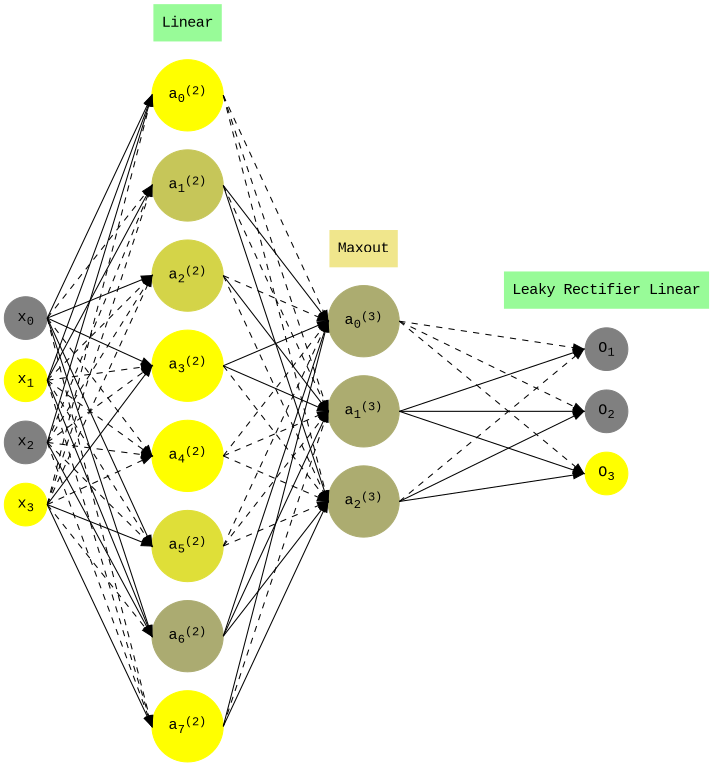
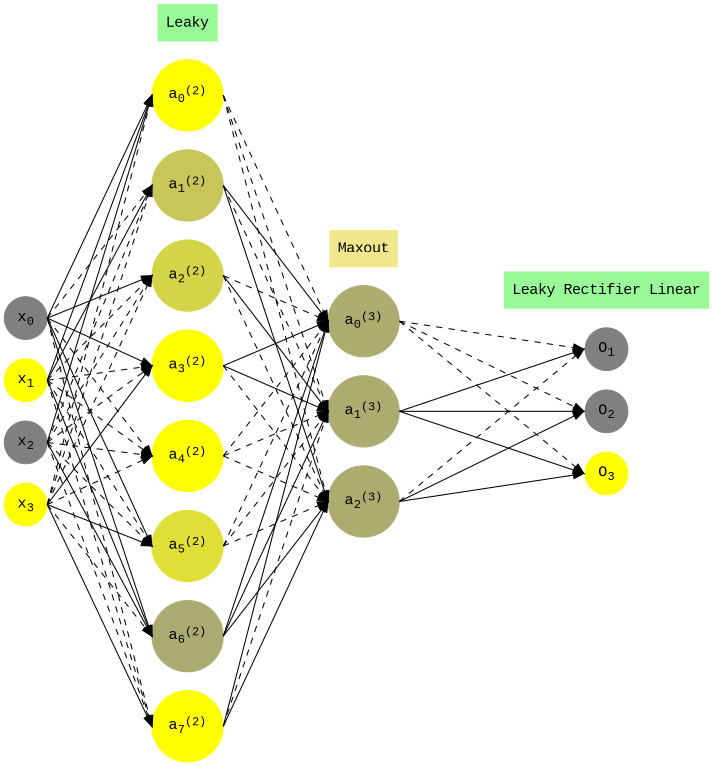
  digraph {
    rankdir=LR
    ranksep=1.4
    splines=false
    fontname="Liberation Mono"
    node [color="0.1667, 0.0, 0.5" fillcolor="0.1667, 0.0, 0.5" shape=circle style=filled fontname="Liberation Mono"]
    edge [headport=w style=dashed tailport=e fontname="Liberation Mono"]
    n1 [label=<x<sub>0</sub>>]
    n2 [color="0.1667, 1.0, 1.0" fillcolor="0.1667, 1.0, 1.0" label=<x<sub>1</sub>>]
    n3 [label=<x<sub>2</sub>>]
    n4 [color="0.1667, 1.0, 1.0" fillcolor="0.1667, 1.0, 1.0" label=<x<sub>3</sub>>]
    n5 [color="0.1667, 2.328316, 1.664158" fillcolor="0.1667, 2.328316, 1.664158" label=<a<sub>0</sub><sup>(2)</sup>>]
    n6 [color="0.1667, 0.549148, 0.774574" fillcolor="0.1667, 0.549148, 0.774574" label=<a<sub>1</sub><sup>(2)</sup>>]
    n7 [color="0.1667, 0.660713, 0.830356" fillcolor="0.1667, 0.660713, 0.830356" label=<a<sub>2</sub><sup>(2)</sup>>]
    n8 [color="0.1667, 1.346671, 1.173335" fillcolor="0.1667, 1.346671, 1.173335" label=<a<sub>3</sub><sup>(2)</sup>>]
    n9 [color="0.1667, 1.540103, 1.270051" fillcolor="0.1667, 1.540103, 1.270051" label=<a<sub>4</sub><sup>(2)</sup>>]
    n10 [color="0.1667, 0.745272, 0.872636" fillcolor="0.1667, 0.745272, 0.872636" label=<a<sub>5</sub><sup>(2)</sup>>]
    n11 [color="0.1667, 0.341531, 0.670765" fillcolor="0.1667, 0.341531, 0.670765" label=<a<sub>6</sub><sup>(2)</sup>>]
    n12 [color="0.1667, 1.020043, 1.010021" fillcolor="0.1667, 1.020043, 1.010021" label=<a<sub>7</sub><sup>(2)</sup>>]
    n13 [color="0.1667, 0.347299, 0.673649" fillcolor="0.1667, 0.347299, 0.673649" label=<a<sub>0</sub><sup>(3)</sup>>]
    n14 [color="0.1667, 0.347299, 0.673649" fillcolor="0.1667, 0.347299, 0.673649" label=<a<sub>1</sub><sup>(3)</sup>>]
    n15 [color="0.1667, 0.347299, 0.673649" fillcolor="0.1667, 0.347299, 0.673649" label=<a<sub>2</sub><sup>(3)</sup>>]
    n16 [label=<O<sub>1</sub>>]
    n17 [label=<O<sub>2</sub>>]
    n18 [color="0.1667, 1.0, 1.0" fillcolor="0.1667, 1.0, 1.0" label=<O<sub>3</sub>>]
-   n19 [label=Linear shape=plaintext fillcolor=palegreen color=darkgreen]
+   n19 [label=Leaky shape=plaintext fillcolor=palegreen color=darkgreen]
    n20 [label=Maxout shape=plaintext fillcolor=khaki color=brown]
    n21 [label="Leaky Rectifier Linear" shape=plaintext fillcolor=palegreen color=brown]
    subgraph sub_1 {
      n1
    }
    subgraph sub_2 {
      n2
    }
    subgraph sub_3 {
      n3
    }
    subgraph sub_4 {
      n4
    }
    subgraph sub_5 {
      n5
    }
    subgraph sub_6 {
      n6
    }
    subgraph sub_7 {
      n7
    }
    subgraph sub_8 {
      n8
    }
    subgraph sub_9 {
      n9
    }
    subgraph sub_10 {
      n10
    }
    subgraph sub_11 {
      n11
    }
    subgraph sub_12 {
      n12
    }
    subgraph sub_13 {
      n13
    }
    subgraph sub_14 {
      n14
    }
    subgraph sub_15 {
      n15
    }
    subgraph sub_16 {
      n16
    }
    subgraph sub_17 {
      n17
    }
    subgraph sub_18 {
      n18
    }
    subgraph sub_19 {
      rank=same
      n1
      n2
      n3
      n4
    }
    subgraph sub_20 {
      rank=same
      n5
      n6
      n7
      n8
      n9
      n10
      n11
      n12
    }
    subgraph sub_21 {
      rank=same
      n13
      n14
      n15
    }
    subgraph sub_22 {
      rank=same
      n16
      n17
      n18
    }
    subgraph sub_23 {
      rank=same
      n5
      n19
    }
    subgraph sub_24 {
      rank=same
      n13
      n20
    }
    subgraph sub_25 {
      rank=same
      n16
      n21
    }
    n1 -> n2 [style=invis]
    n1 -> n5 [style=solid]
    n1 -> n6
    n1 -> n7 [style=solid]
    n1 -> n8 [style=solid]
    n1 -> n9
    n1 -> n10 [style=solid]
    n1 -> n11 [style=solid]
    n1 -> n12
    n2 -> n3 [style=invis]
    n2 -> n5 [style=solid]
    n2 -> n6 [style=solid]
    n2 -> n7
    n2 -> n8
    n2 -> n9
    n2 -> n10
    n2 -> n11 [style=solid]
    n2 -> n12
    n3 -> n4 [style=invis]
    n3 -> n5 [style=solid]
    n3 -> n6
    n3 -> n7
    n3 -> n8
    n3 -> n9
    n3 -> n10
    n3 -> n11 [style=solid]
    n3 -> n12
    n4 -> n5
    n4 -> n6
    n4 -> n7
    n4 -> n8 [style=solid]
    n4 -> n9
    n4 -> n10 [style=solid]
    n4 -> n11
    n4 -> n12 [style=solid]
    n5 -> n6 [style=invis]
    n5 -> n13
    n5 -> n14
    n5 -> n15
    n6 -> n7 [style=invis]
    n6 -> n13 [style=solid]
    n6 -> n14
    n6 -> n15 [style=solid]
    n7 -> n8 [style=invis]
    n7 -> n13
    n7 -> n14 [style=solid]
    n7 -> n15
    n8 -> n9 [style=invis]
    n8 -> n13 [style=solid]
    n8 -> n14 [style=solid]
    n8 -> n15
    n9 -> n10 [style=invis]
    n9 -> n13
    n9 -> n14
    n9 -> n15
    n10 -> n11 [style=invis]
    n10 -> n13
    n10 -> n14
    n10 -> n15
    n11 -> n12 [style=invis]
    n11 -> n13 [style=solid]
    n11 -> n14 [style=solid]
    n11 -> n15 [style=solid]
    n12 -> n13 [style=solid]
    n12 -> n14
    n12 -> n15 [style=solid]
    n13 -> n14 [style=invis]
    n13 -> n16
    n13 -> n17
    n13 -> n18
    n14 -> n15 [style=invis]
    n14 -> n16 [style=solid]
    n14 -> n17 [style=solid]
    n14 -> n18 [style=solid]
    n15 -> n16
    n15 -> n17 [style=solid]
    n15 -> n18 [style=solid]
    n16 -> n17 [style=invis]
    n17 -> n18 [style=invis]
    n19 -> n5 [style=invis]
    n20 -> n13 [style=invis]
    n21 -> n16 [style=invis]
  }
